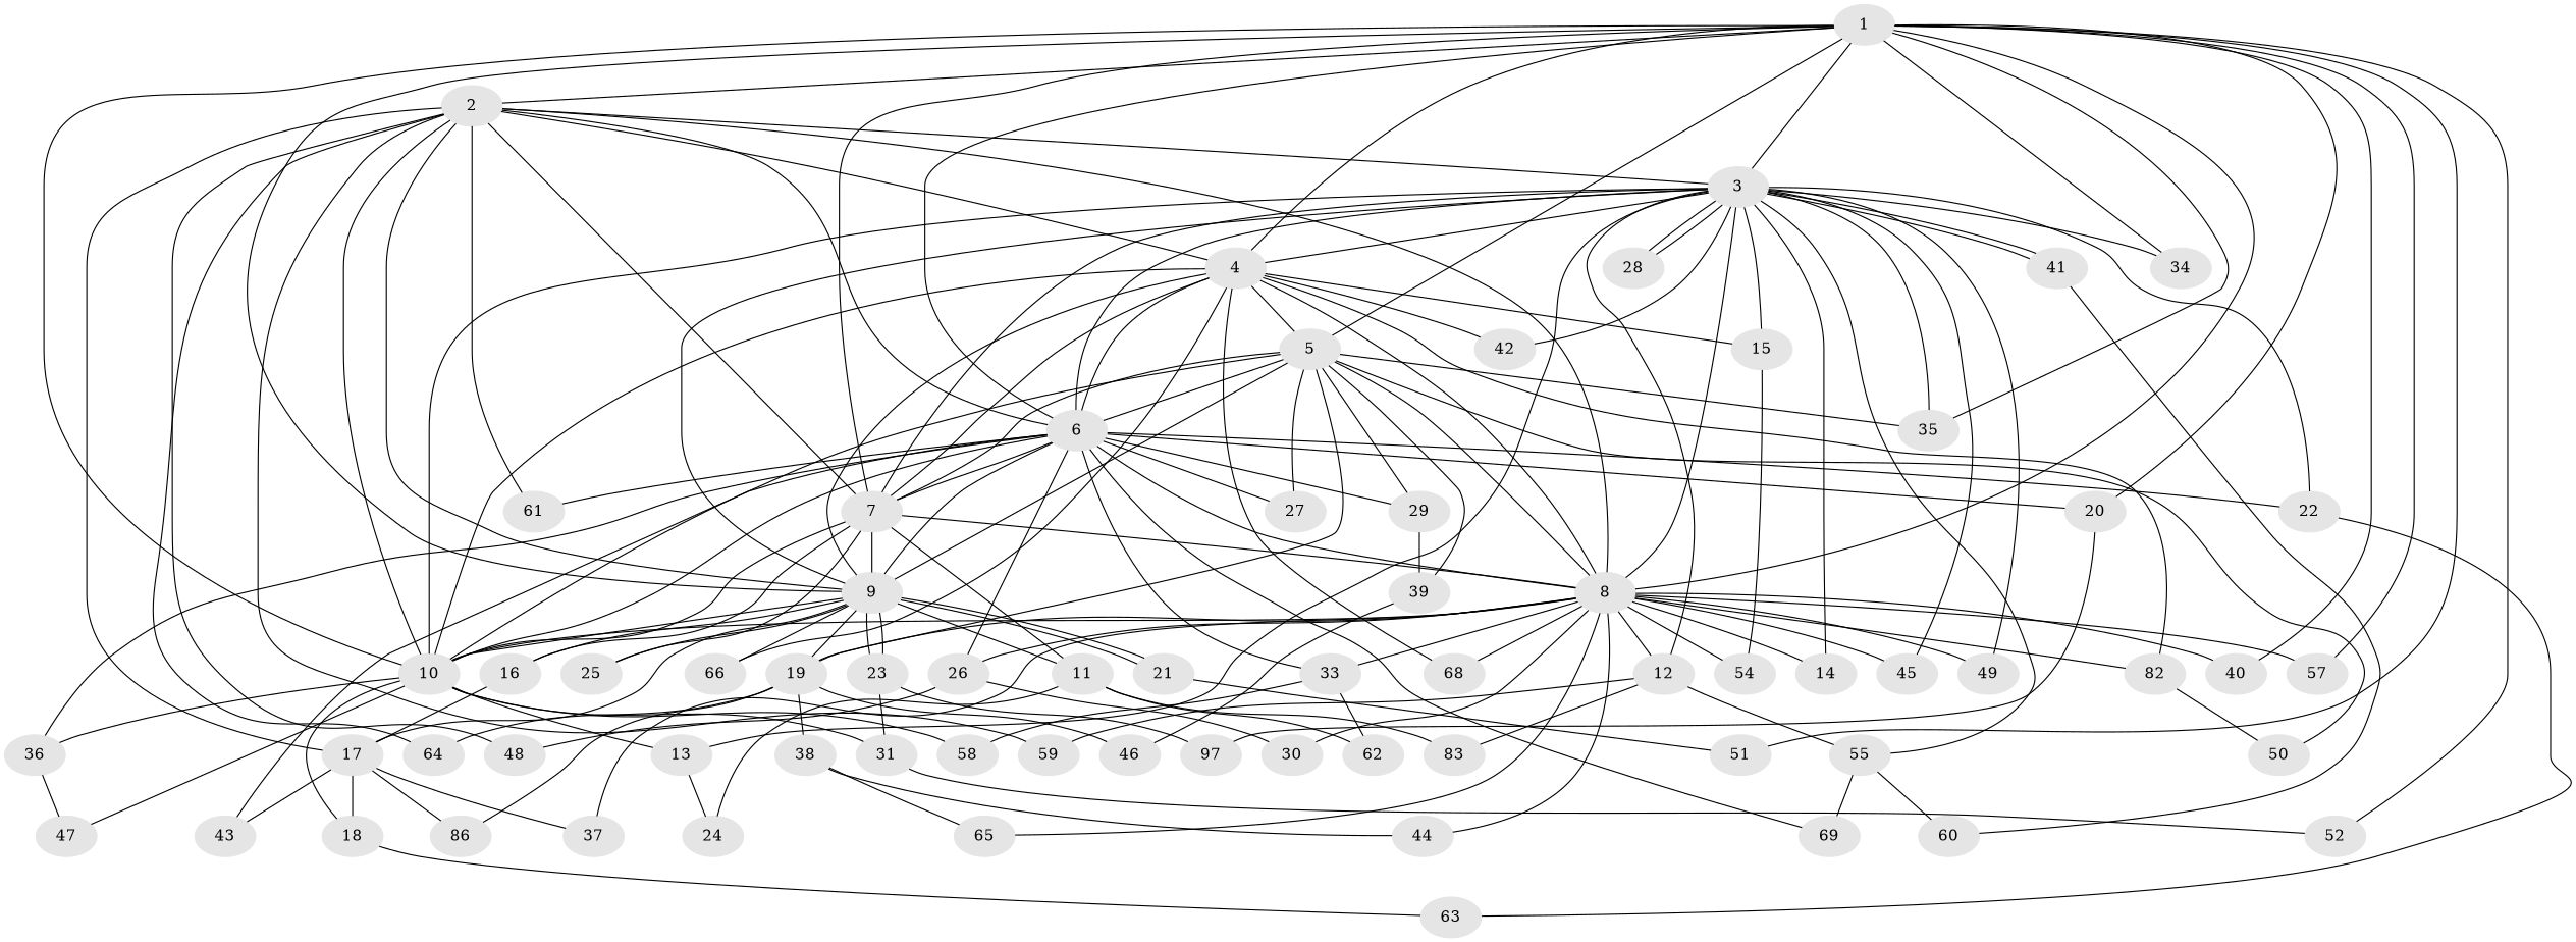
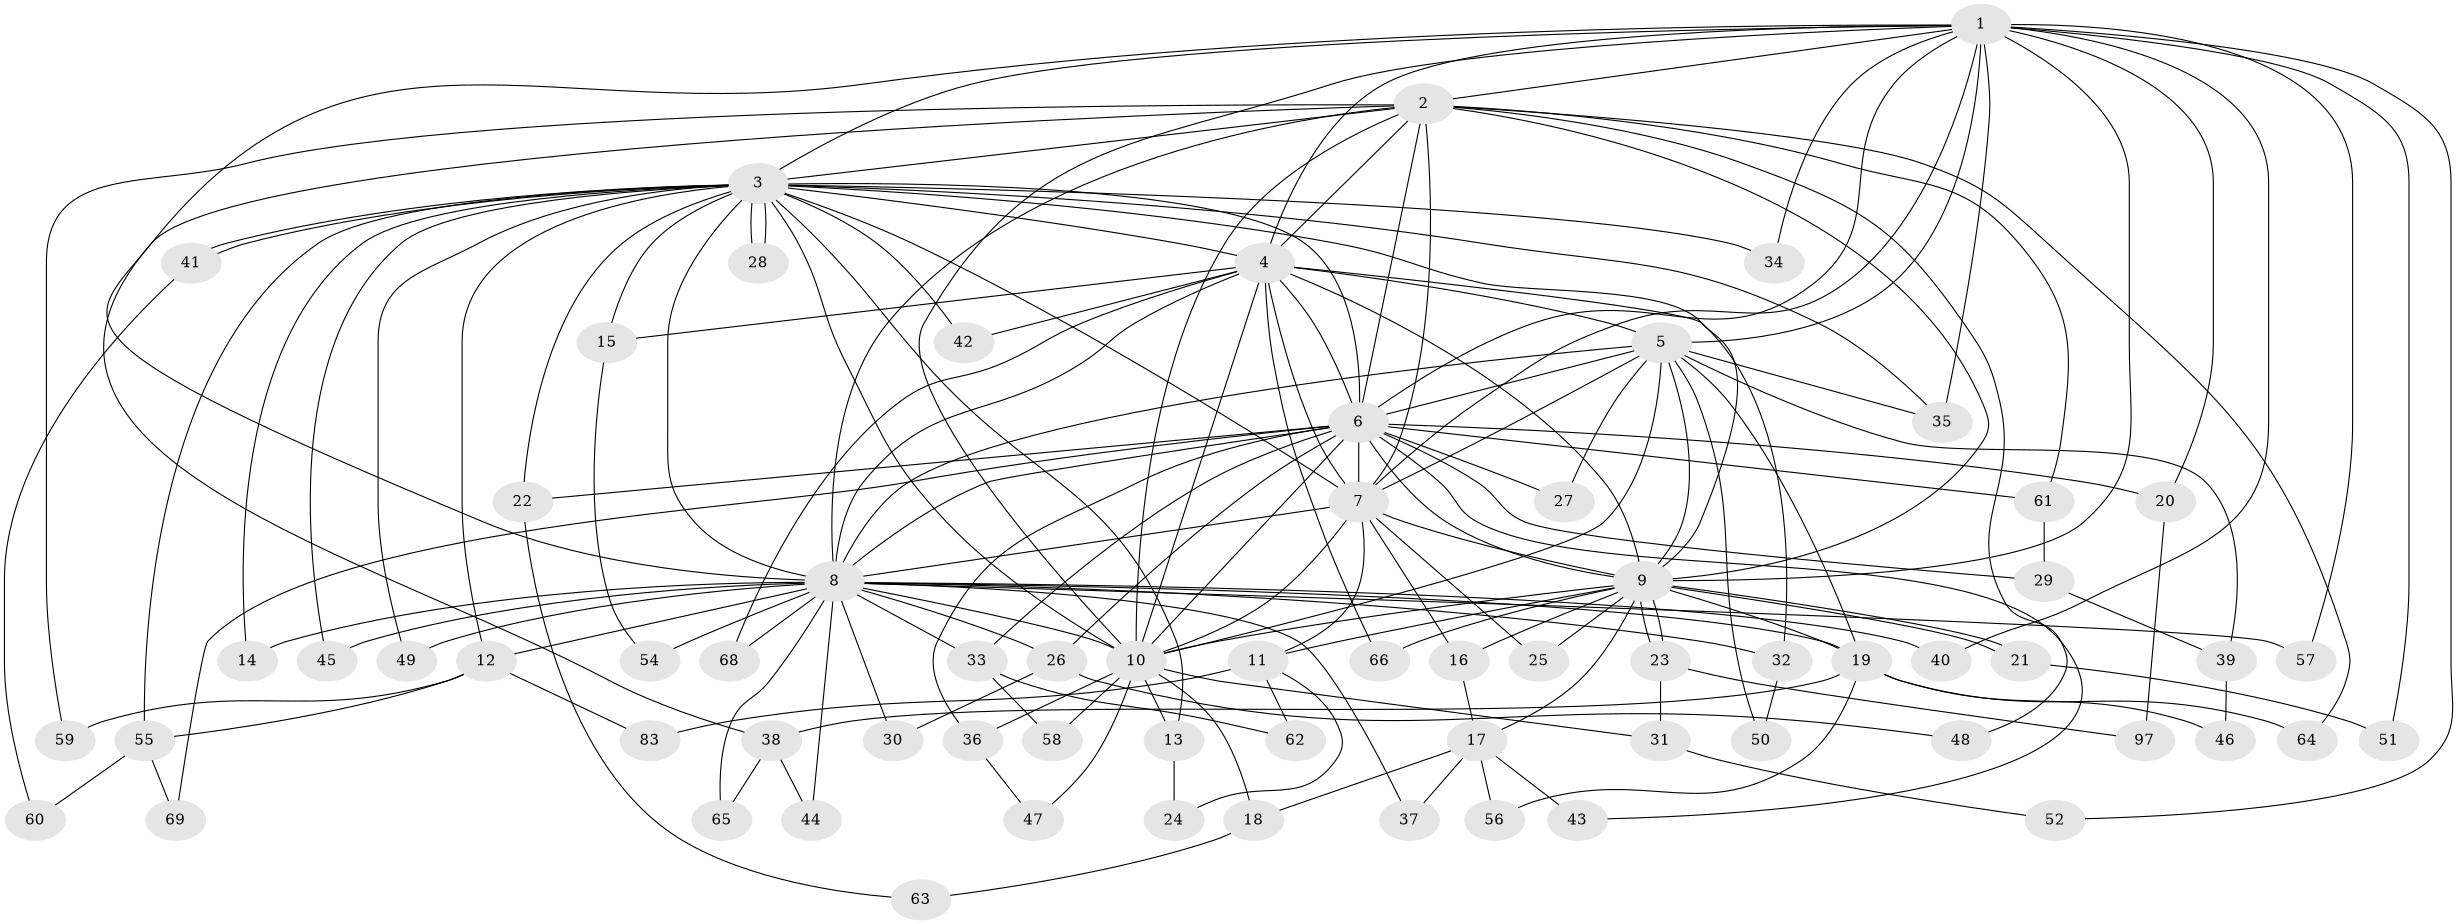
  graph {
    node [color=gray90 style=filled]
    1
    2
    3
    4
    5
    6
    7
    8
    9
    10
    20
    34
    35
    40
    51
    52
    57
    38
    48
    59
    61
    64
    12
    13
    14
    15
    22
    28
    41
    42
    45
    49
    55
-   32 [label=82]
+   32
    66
    68
    19
    27
    29
    39
    50
    26
    33
    36
    43
    69
    11
    16
    25
    30
    37
    44
    54
    65
    17
    21
    23
    18
    31
    47
    58
    n62 [label=97]
    n63 [label=83]
    24
    63
    60
-   56 [label=86]
+   56
    46
    62
    1 -- 2
    1 -- 3
    1 -- 4
    1 -- 5
    1 -- 6
    1 -- 7
    1 -- 8
    1 -- 9
    1 -- 10
    1 -- 20
    1 -- 34
    1 -- 35
    1 -- 40
    1 -- 51
    1 -- 52
    1 -- 57
    2 -- 3
    2 -- 4
    2 -- 6
    2 -- 7
    2 -- 8
    2 -- 9
    2 -- 10
-   2 -- 17
+   2 -- 38
    2 -- 48
    2 -- 59
    2 -- 61
    2 -- 64
    3 -- 4
    3 -- 6
    3 -- 7
    3 -- 8
    3 -- 9
    3 -- 10
    3 -- 34
    3 -- 35
    3 -- 12
    3 -- 13
    3 -- 14
    3 -- 15
    3 -- 22
    3 -- 28
    3 -- 28
    3 -- 41
    3 -- 41
    3 -- 42
    3 -- 45
    3 -- 49
    3 -- 55
    4 -- 5
    4 -- 6
    4 -- 7
    4 -- 8
    4 -- 9
    4 -- 10
    4 -- 15
    4 -- 42
    4 -- 32
    4 -- 66
    4 -- 68
    5 -- 6
    5 -- 7
    5 -- 8
    5 -- 9
    5 -- 10
    5 -- 35
    5 -- 19
    5 -- 27
-   5 -- 29
+   61 -- 29
    5 -- 39
    5 -- 50
    6 -- 7
    6 -- 8
    6 -- 9
    6 -- 10
    6 -- 20
    6 -- 61
    6 -- 22
    6 -- 27
    6 -- 29
    6 -- 26
    6 -- 33
    6 -- 36
    6 -- 43
    6 -- 69
    7 -- 8
    7 -- 9
    7 -- 10
    7 -- 11
    7 -- 16
    7 -- 25
    8 -- 10
    8 -- 40
    8 -- 57
    8 -- 12
    8 -- 14
    8 -- 45
    8 -- 49
    8 -- 32
    8 -- 68
    8 -- 19
    8 -- 26
    8 -- 33
    8 -- 30
    8 -- 37
    8 -- 44
    8 -- 54
    8 -- 65
    9 -- 10
    9 -- 66
    9 -- 19
    9 -- 11
    9 -- 16
    9 -- 25
    9 -- 17
    9 -- 21
    9 -- 21
    9 -- 23
    9 -- 23
    10 -- 13
    10 -- 36
    10 -- 18
    10 -- 31
    10 -- 47
    10 -- 58
    20 -- n62
    38 -- 44
    38 -- 65
    12 -- 59
    12 -- 55
    12 -- n63
    13 -- 24
    15 -- 54
    22 -- 63
    41 -- 60
    55 -- 69
    55 -- 60
    32 -- 50
    19 -- 38
    19 -- 64
    19 -- 56
    19 -- 46
    29 -- 39
    39 -- 46
    26 -- 48
    26 -- 30
    33 -- 58
    33 -- 62
    36 -- 47
    11 -- n63
    11 -- 24
    11 -- 62
    16 -- 17
    17 -- 43
    17 -- 37
    17 -- 18
    17 -- 56
    21 -- 51
    23 -- 31
    23 -- n62
    18 -- 63
    31 -- 52
  }
